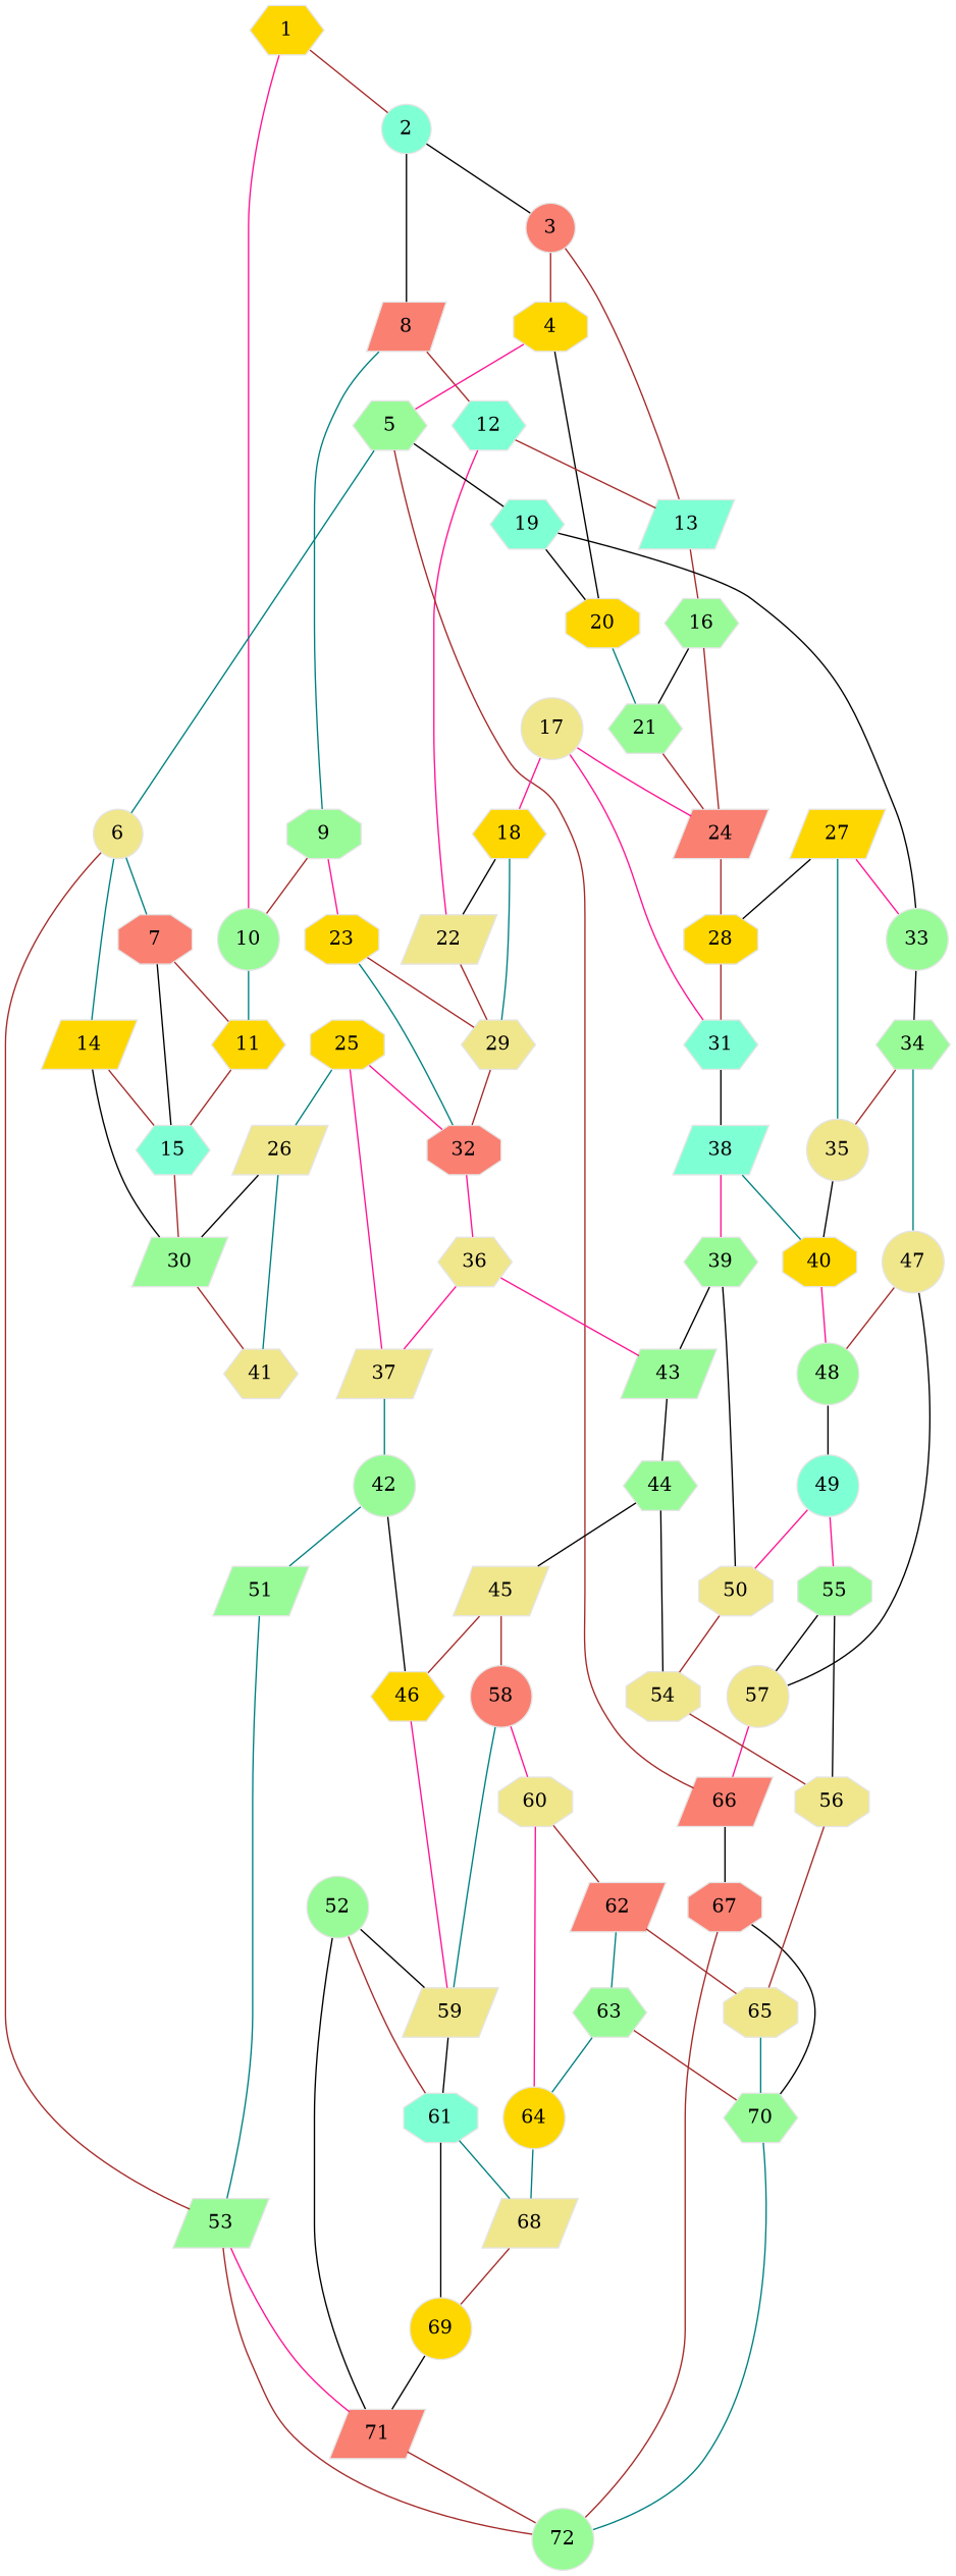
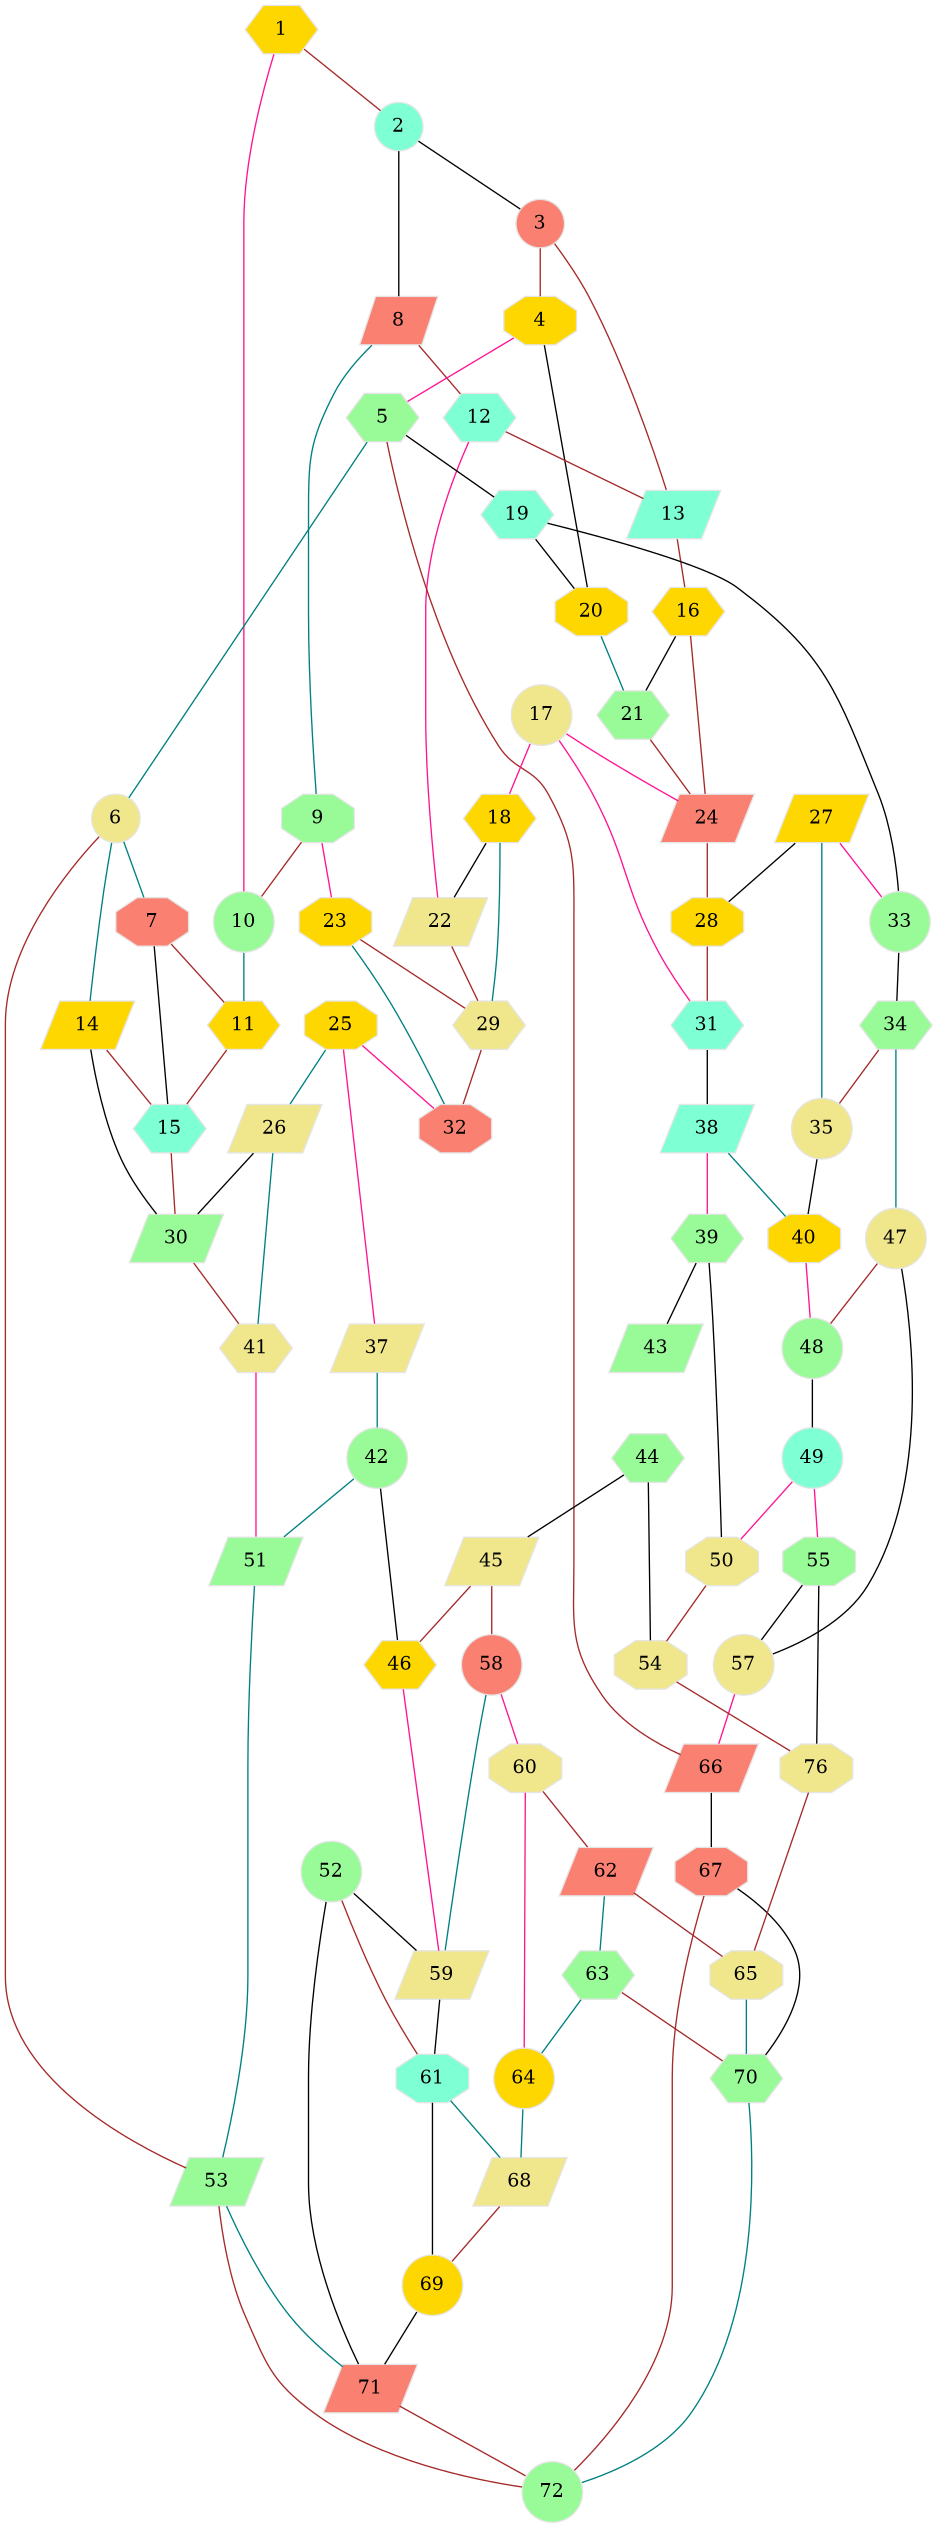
  graph {
    node [color=gray90 fillcolor=palegreen shape=hexagon style=filled]
    edge [color=brown weight=1.0]
    1 [fillcolor=gold]
    2 [fillcolor=aquamarine shape=circle]
    10 [shape=circle]
    3 [fillcolor=salmon shape=circle]
    8 [fillcolor=salmon shape=parallelogram]
    11 [fillcolor=gold]
    4 [fillcolor=gold shape=octagon]
    13 [fillcolor=aquamarine shape=parallelogram]
    9 [shape=octagon]
    12 [fillcolor=aquamarine]
    5
    20 [fillcolor=gold shape=octagon]
-   16
+   16 [fillcolor=gold]
    6 [fillcolor=khaki shape=circle]
    19 [fillcolor=aquamarine]
    66 [fillcolor=salmon shape=parallelogram]
    21
    7 [fillcolor=salmon shape=octagon]
    14 [fillcolor=gold shape=parallelogram]
    53 [shape=parallelogram]
    33 [shape=circle]
    67 [fillcolor=salmon shape=octagon]
    15 [fillcolor=aquamarine]
    30 [shape=parallelogram]
    71 [fillcolor=salmon shape=parallelogram]
    72 [shape=circle]
    23 [fillcolor=gold shape=octagon]
    22 [fillcolor=khaki shape=parallelogram]
    29 [fillcolor=khaki]
    32 [fillcolor=salmon shape=octagon]
    24 [fillcolor=salmon shape=parallelogram]
    41 [fillcolor=khaki]
    28 [fillcolor=gold shape=octagon]
    17 [fillcolor=khaki shape=circle]
    18 [fillcolor=gold]
    31 [fillcolor=aquamarine]
    38 [fillcolor=aquamarine shape=parallelogram]
    34
-   36 [fillcolor=khaki]
    25 [fillcolor=gold shape=octagon]
    26 [fillcolor=khaki shape=parallelogram]
    37 [fillcolor=khaki shape=parallelogram]
    42 [shape=circle]
    51 [shape=parallelogram]
    27 [fillcolor=gold shape=parallelogram]
    35 [fillcolor=khaki shape=circle]
    40 [fillcolor=gold shape=octagon]
    39
    43 [shape=parallelogram]
    47 [fillcolor=khaki shape=circle]
    48 [shape=circle]
    57 [fillcolor=khaki shape=circle]
    44
    46 [fillcolor=gold]
    50 [fillcolor=khaki shape=octagon]
    54 [fillcolor=khaki shape=octagon]
    49 [fillcolor=aquamarine shape=circle]
    59 [fillcolor=khaki shape=parallelogram]
    45 [fillcolor=khaki shape=parallelogram]
    58 [fillcolor=salmon shape=circle]
-   56 [fillcolor=khaki shape=octagon]
+   56 [fillcolor=khaki shape=octagon label=76]
    60 [fillcolor=khaki shape=octagon]
    61 [fillcolor=aquamarine shape=octagon]
    55 [shape=octagon]
    52 [shape=circle]
    68 [fillcolor=khaki shape=parallelogram]
    69 [fillcolor=gold shape=circle]
    65 [fillcolor=khaki shape=octagon]
    70
    62 [fillcolor=salmon shape=parallelogram]
    64 [fillcolor=gold shape=circle]
    63
    1 -- 2
    1 -- 10 [color=deeppink]
    2 -- 3 [color=black]
    2 -- 8 [color=black]
    10 -- 11 [color=teal weight=2.0]
    3 -- 4
    3 -- 13
    8 -- 9 [color=teal]
    8 -- 12
    11 -- 15
    4 -- 5 [color=deeppink]
    4 -- 20 [color=black]
    13 -- 16
    9 -- 10
    9 -- 23 [color=deeppink]
    12 -- 13
    12 -- 22 [color=deeppink weight=2.0]
    5 -- 6 [color=teal]
    5 -- 19 [color=black]
    5 -- 66
    20 -- 21 [color=teal weight=2.0]
    16 -- 21 [color=black]
    16 -- 24
    6 -- 7 [color=teal]
    6 -- 14 [color=teal]
    6 -- 53
    19 -- 20 [color=black]
    19 -- 33 [color=black weight=2.0]
    66 -- 67 [color=black weight=2.0]
    21 -- 24
    7 -- 11
    7 -- 15 [color=black]
    14 -- 15
    14 -- 30 [color=black]
-   53 -- 71 [color=deeppink]
+   53 -- 71 [color=teal]
    53 -- 72
    33 -- 34 [color=black]
    67 -- 72
    67 -- 70 [color=black]
    15 -- 30
    30 -- 41
    71 -- 72
    23 -- 29
    23 -- 32 [color=teal]
    22 -- 29
    29 -- 32
-   32 -- 36 [color=deeppink]
    24 -- 28
+   41 -- 51 [color=deeppink weight=2.0]
    28 -- 31
    17 -- 24 [color=deeppink]
    17 -- 18 [color=deeppink]
    17 -- 31 [color=deeppink]
    18 -- 22 [color=black]
    18 -- 29 [color=teal]
    31 -- 38 [color=black]
    38 -- 40 [color=teal]
    38 -- 39 [color=deeppink]
    34 -- 35
    34 -- 47 [color=teal]
-   36 -- 37 [color=deeppink]
-   36 -- 43 [color=deeppink weight=2.0]
    25 -- 32 [color=deeppink]
    25 -- 26 [color=teal]
    25 -- 37 [color=deeppink]
    26 -- 30 [color=black]
    26 -- 41 [color=teal]
    37 -- 42 [color=teal]
    42 -- 51 [color=teal]
    42 -- 46 [color=black]
    51 -- 53 [color=teal]
    27 -- 33 [color=deeppink]
    27 -- 28 [color=black]
    27 -- 35 [color=teal]
    35 -- 40 [color=black]
    40 -- 48 [color=deeppink]
    39 -- 43 [color=black]
    39 -- 50 [color=black]
-   43 -- 44 [color=black]
    47 -- 48
    47 -- 57 [color=black]
    48 -- 49 [color=black]
    57 -- 66 [color=deeppink weight=2.0]
    44 -- 54 [color=black weight=2.0]
    44 -- 45 [color=black]
    46 -- 59 [color=deeppink]
    50 -- 54
    54 -- 56
    49 -- 50 [color=deeppink]
    49 -- 55 [color=deeppink]
    59 -- 61 [color=black]
    45 -- 46
    45 -- 58
    58 -- 59 [color=teal]
    58 -- 60 [color=deeppink]
    56 -- 65
    60 -- 62
    60 -- 64 [color=deeppink]
    61 -- 68 [color=teal]
    61 -- 69 [color=black]
    55 -- 57 [color=black]
    55 -- 56 [color=black]
    52 -- 71 [color=black]
    52 -- 59 [color=black]
    52 -- 61
    68 -- 69
    69 -- 71 [color=black]
    65 -- 70 [color=teal]
    70 -- 72 [color=teal]
    62 -- 65 [weight=2.0]
    62 -- 63 [color=teal]
    64 -- 68 [color=teal weight=2.0]
    63 -- 70
    63 -- 64 [color=teal]
  }
